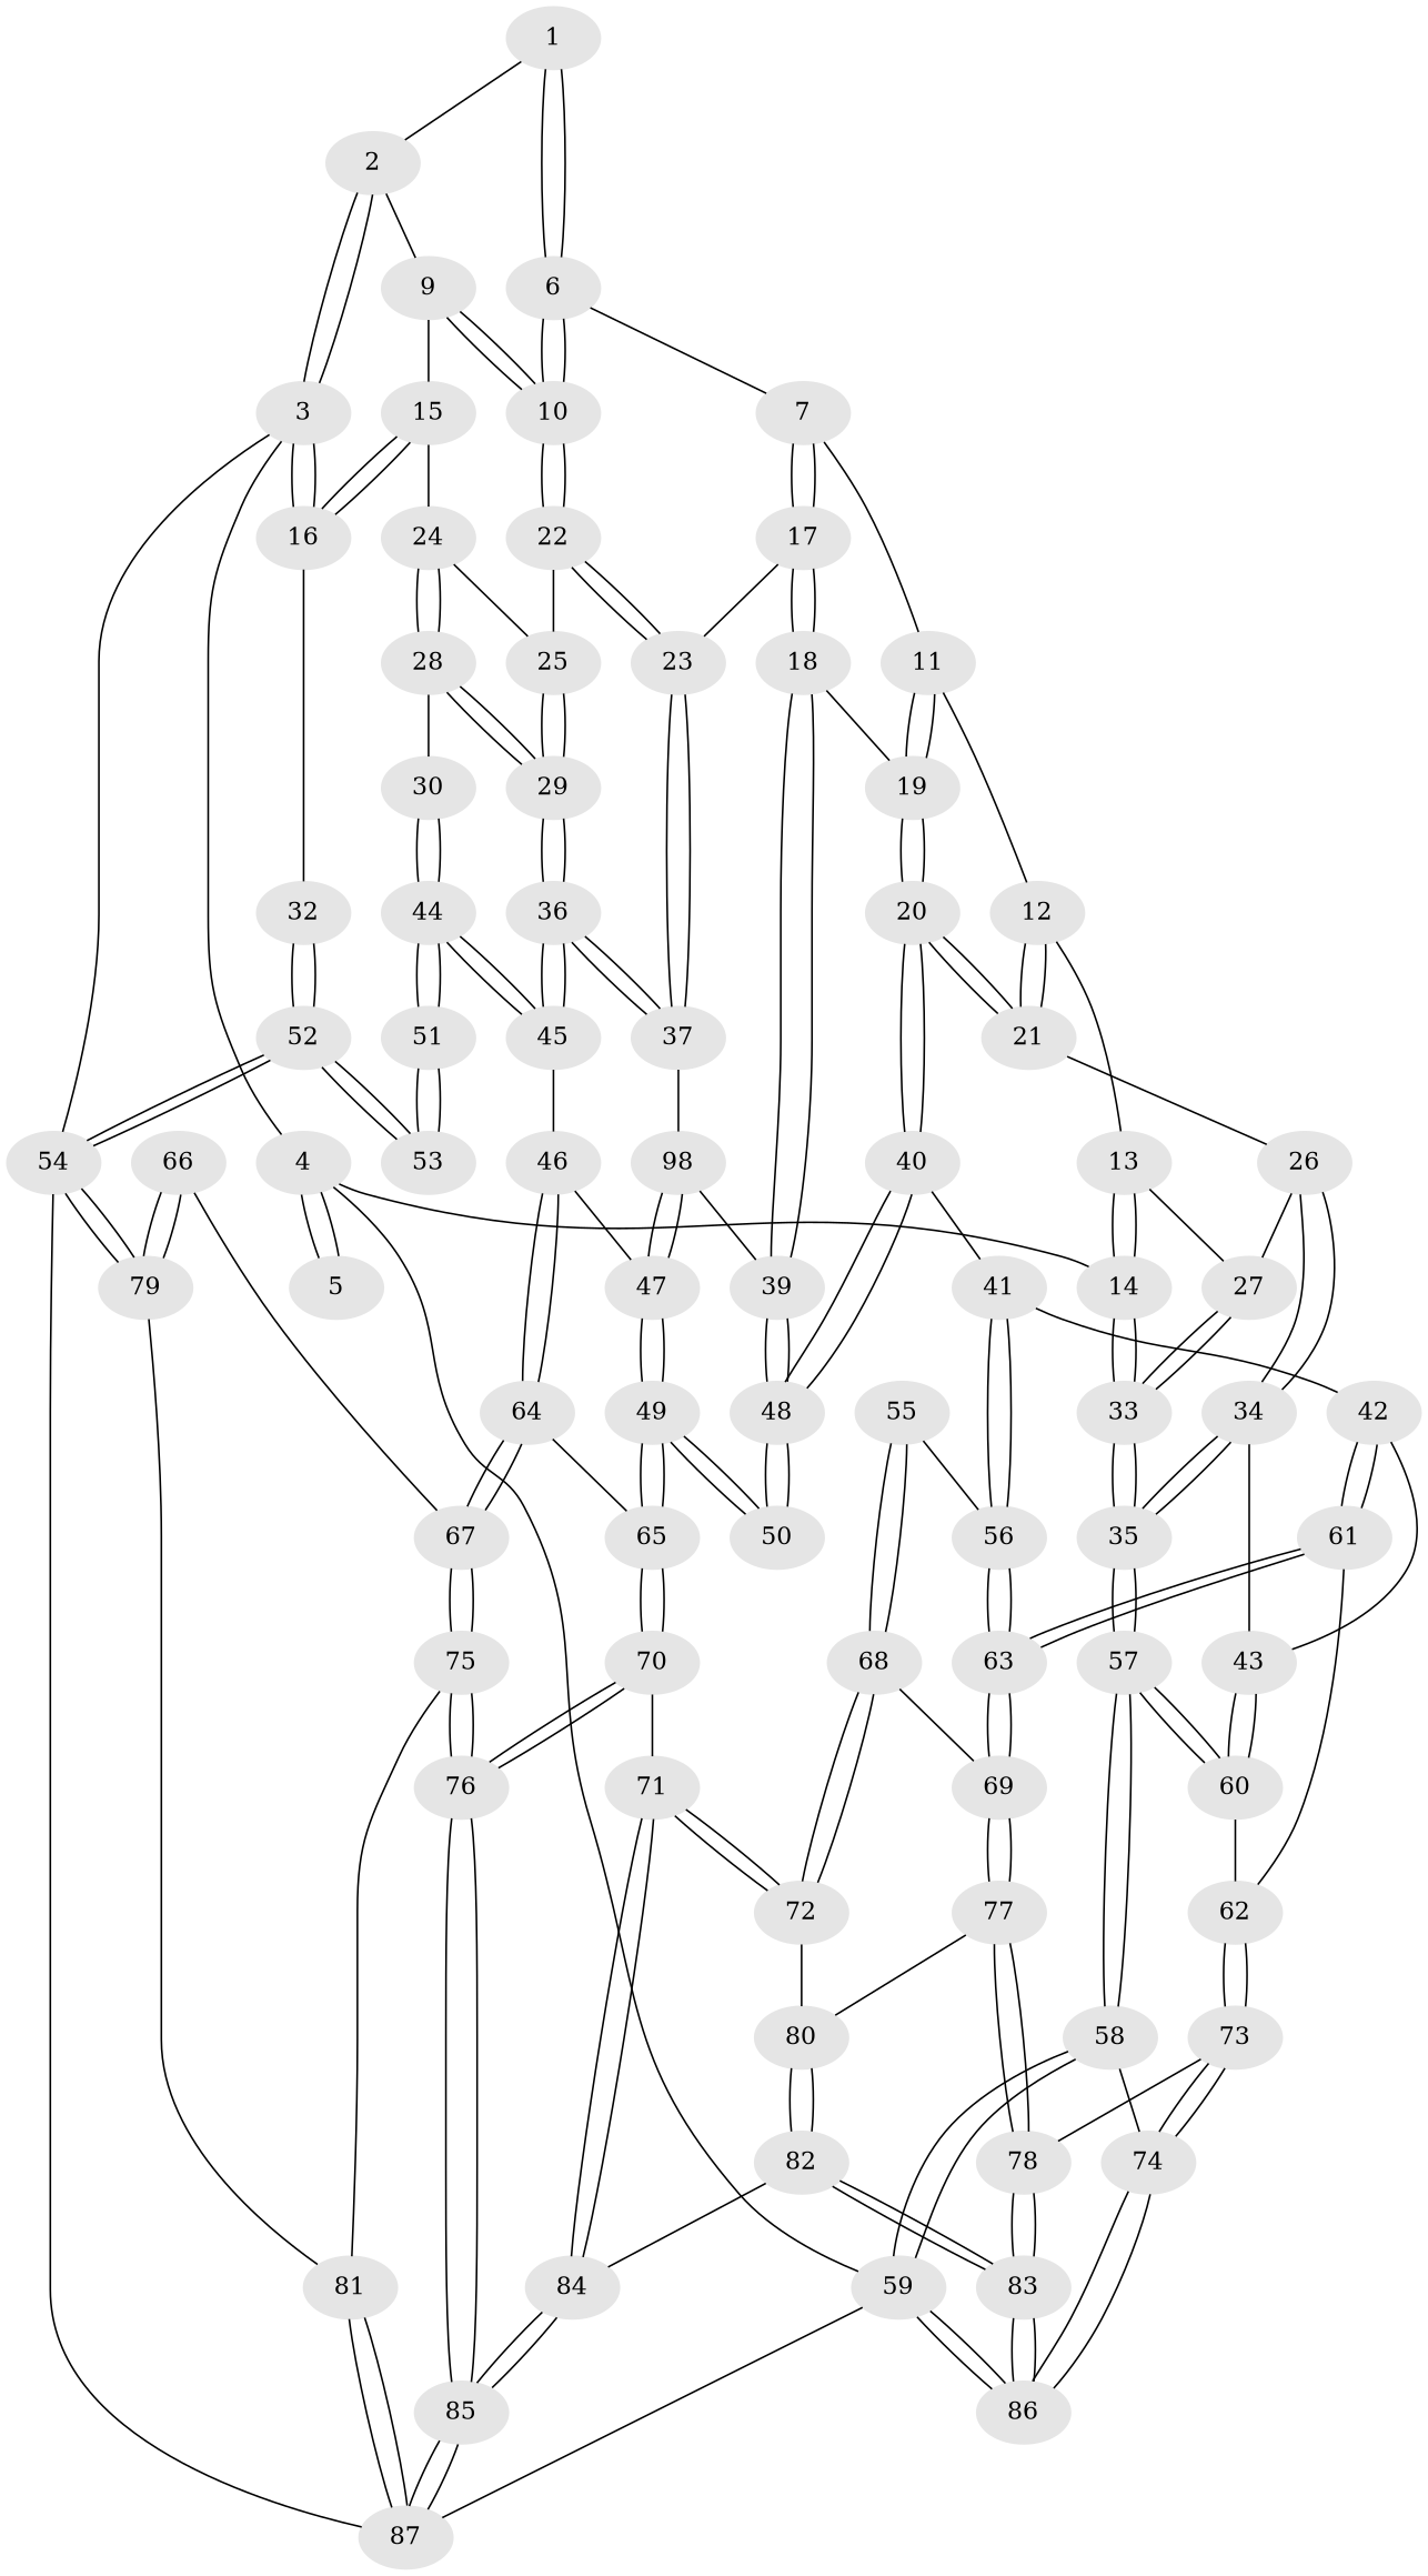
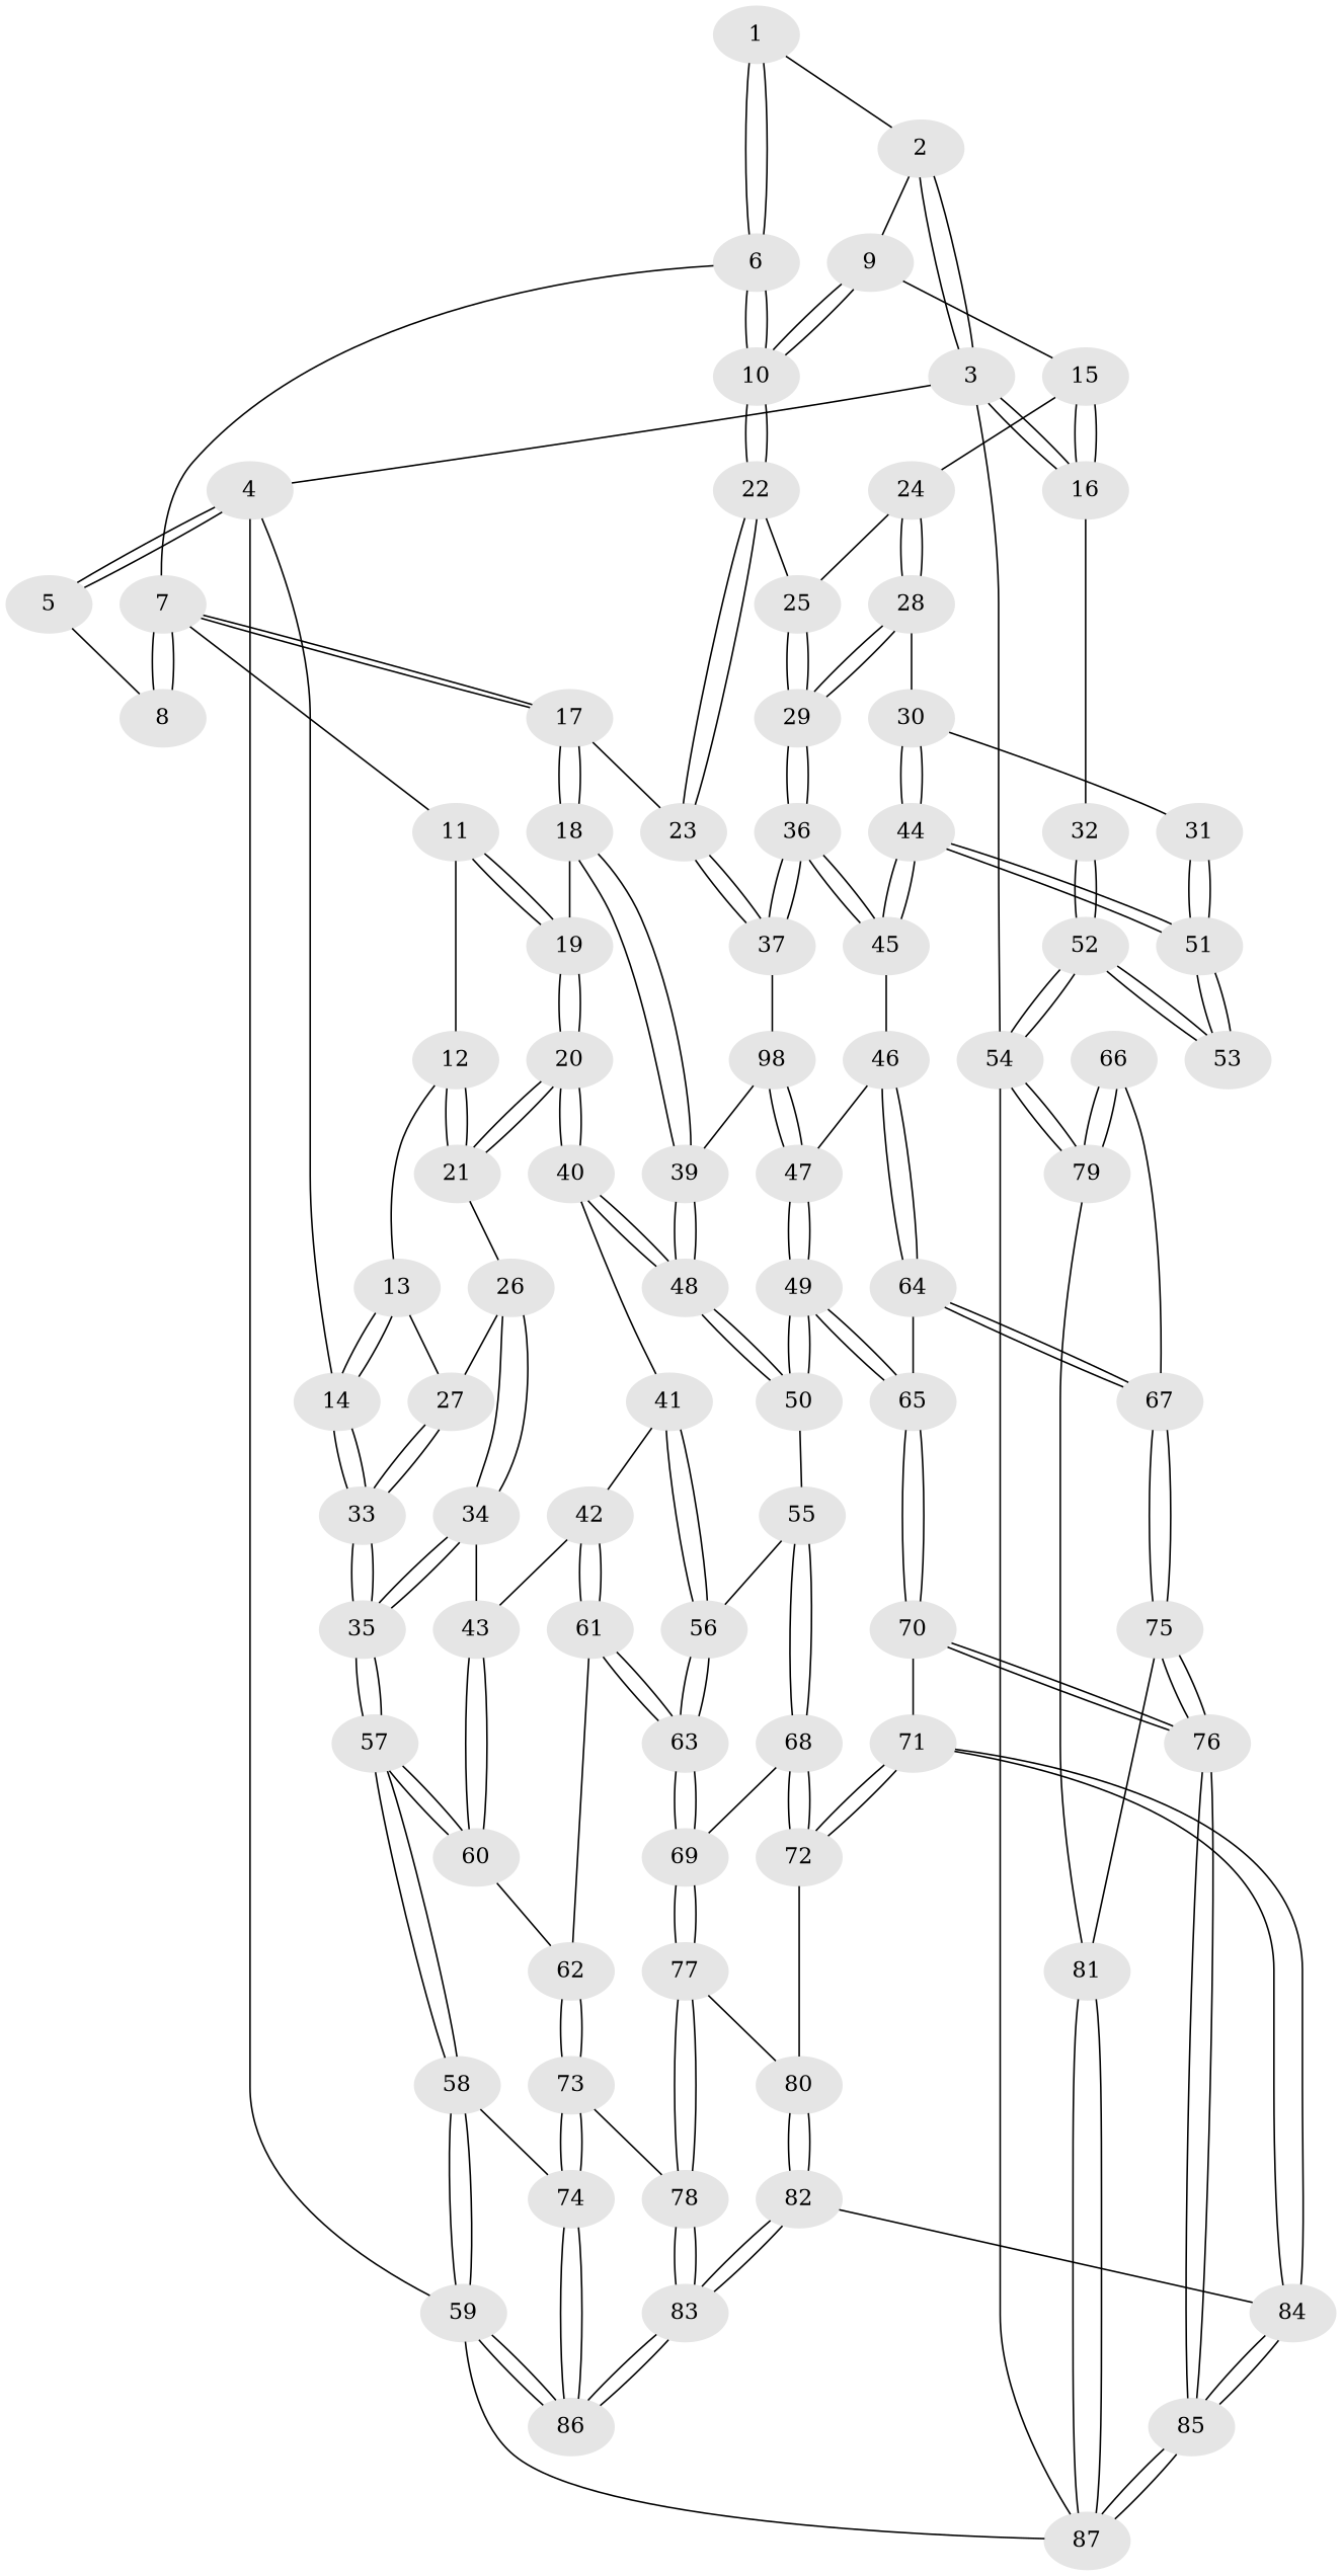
  graph {
    node [color=gray90 style=filled]
    1
    2
    6
    3
    9
    7
    10
    4
    16
    54
    15
    5
    14
    59
    32
    79
    87
+   8
    33
    86
    17
    11
    22
    18
    23
    12
    19
    24
    25
    13
    21
    20
    27
    26
    35
    28
    52
    39
    37
    48
    40
    41
    34
    29
    n45 [label=98]
    30
    36
    43
+   31
    44
    45
    51
    53
    57
    60
    58
    46
    47
    49
    50
    42
    56
    61
    63
    62
    64
    65
    67
    55
    70
    68
    66
    81
    69
    72
    74
    73
    78
    77
    75
    71
    76
    80
    84
    85
    82
    83
    1 -- 2
    1 -- 6
    1 -- 6
    2 -- 3
    2 -- 3
    2 -- 9
    6 -- 7
    6 -- 10
    6 -- 10
    3 -- 4
    3 -- 16
    3 -- 16
    3 -- 54
    9 -- 10
    9 -- 10
    9 -- 15
+   7 -- 8
+   7 -- 8
    7 -- 17
    7 -- 17
    7 -- 11
    10 -- 22
    10 -- 22
    4 -- 5
    4 -- 5
    4 -- 14
    4 -- 59
    16 -- 32
    54 -- 79
    54 -- 79
    54 -- 87
    15 -- 16
    15 -- 16
    15 -- 24
+   5 -- 8
    14 -- 33
    14 -- 33
    59 -- 87
    59 -- 86
    59 -- 86
    32 -- 52
    32 -- 52
    79 -- 81
    33 -- 35
    33 -- 35
    17 -- 18
    17 -- 18
    17 -- 23
    11 -- 12
    11 -- 19
    11 -- 19
    22 -- 23
    22 -- 23
    22 -- 25
    18 -- 19
    18 -- 39
    18 -- 39
    23 -- 37
    23 -- 37
    12 -- 13
    12 -- 21
    12 -- 21
    19 -- 20
    19 -- 20
    24 -- 25
    24 -- 28
    24 -- 28
    25 -- 29
    25 -- 29
    13 -- 14
    13 -- 14
    13 -- 27
    21 -- 26
    20 -- 21
    20 -- 21
    20 -- 40
    20 -- 40
    27 -- 33
    27 -- 33
    26 -- 27
    26 -- 34
    26 -- 34
    35 -- 57
    35 -- 57
    28 -- 29
    28 -- 29
    28 -- 30
    52 -- 54
    52 -- 54
    52 -- 53
    52 -- 53
    39 -- 48
    39 -- 48
    37 -- n45
    48 -- 50
    48 -- 50
    40 -- 48
    40 -- 48
    40 -- 41
    41 -- 42
    41 -- 56
    41 -- 56
    34 -- 35
    34 -- 35
    34 -- 43
    29 -- 36
    29 -- 36
    n45 -- 39
    n45 -- 47
    n45 -- 47
+   30 -- 31
    30 -- 44
    30 -- 44
    36 -- 37
    36 -- 37
    36 -- 45
    36 -- 45
    43 -- 60
    43 -- 60
+   31 -- 51
+   31 -- 51
    44 -- 45
    44 -- 45
    44 -- 51
    44 -- 51
    45 -- 46
    51 -- 53
    51 -- 53
    57 -- 60
    57 -- 60
    57 -- 58
    57 -- 58
    60 -- 62
    58 -- 59
    58 -- 59
    58 -- 74
    46 -- 47
    46 -- 64
    46 -- 64
    47 -- 49
    47 -- 49
    49 -- 50
    49 -- 50
    49 -- 65
    49 -- 65
+   50 -- 55
    42 -- 43
    42 -- 61
    42 -- 61
    56 -- 63
    56 -- 63
    61 -- 63
    61 -- 63
    61 -- 62
    63 -- 69
    63 -- 69
    62 -- 73
    62 -- 73
    64 -- 65
    64 -- 67
    64 -- 67
    65 -- 70
    65 -- 70
    67 -- 75
    67 -- 75
    55 -- 56
    55 -- 68
    55 -- 68
    70 -- 71
    70 -- 76
    70 -- 76
    68 -- 69
    68 -- 72
    68 -- 72
    66 -- 79
    66 -- 79
    66 -- 67
    81 -- 87
    81 -- 87
    69 -- 77
    69 -- 77
    72 -- 80
    74 -- 86
    74 -- 86
    73 -- 74
    73 -- 74
    73 -- 78
    78 -- 83
    78 -- 83
    77 -- 78
    77 -- 78
    77 -- 80
    75 -- 81
    75 -- 76
    75 -- 76
    71 -- 72
    71 -- 72
    71 -- 84
    71 -- 84
    76 -- 85
    76 -- 85
    80 -- 82
    80 -- 82
    84 -- 85
    84 -- 85
    85 -- 87
    85 -- 87
    82 -- 84
    82 -- 83
    82 -- 83
    83 -- 86
    83 -- 86
  }
